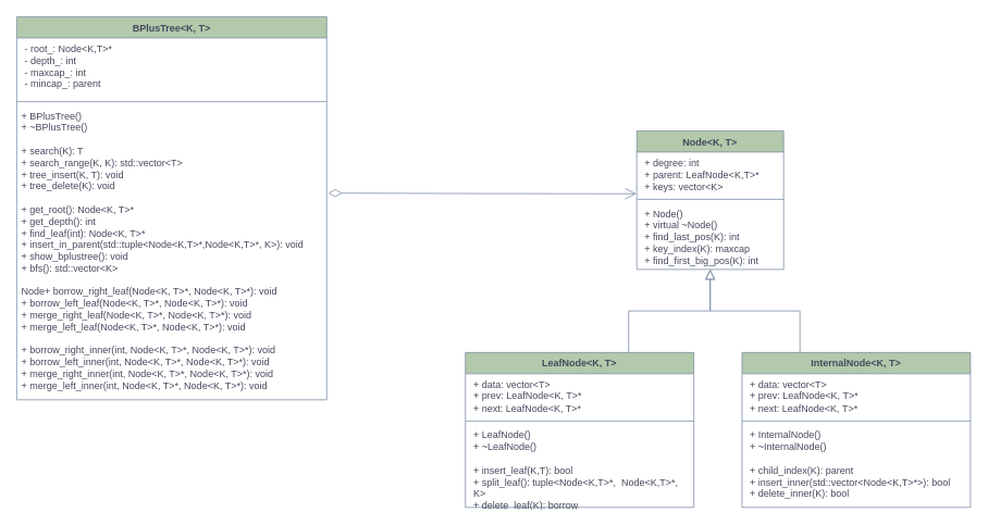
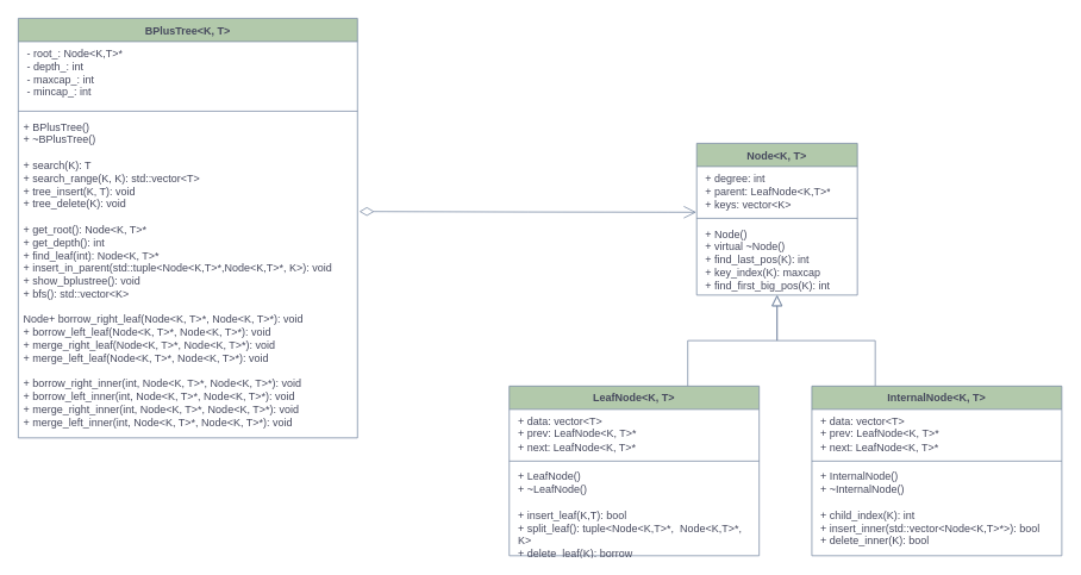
  <mxCell id="0" />
  <mxCell id="1" parent="0" />
  <mxCell id="2" value="" style="endArrow=block;endSize=10;endFill=0;shadow=0;strokeWidth=1;rounded=0;edgeStyle=elbowEdgeStyle;elbow=vertical;labelBackgroundColor=none;strokeColor=#788AA3;fontColor=default;" parent="1" edge="1"><mxGeometry width="160" relative="1" as="geometry"><mxPoint x="770" y="432" as="sourcePoint" /><mxPoint x="870" y="330" as="targetPoint" /></mxGeometry></mxCell>
  <mxCell id="3" value="" style="endArrow=block;endSize=10;endFill=0;shadow=0;strokeWidth=1;rounded=0;edgeStyle=elbowEdgeStyle;elbow=vertical;labelBackgroundColor=none;strokeColor=#788AA3;fontColor=default;" parent="1" edge="1"><mxGeometry width="160" relative="1" as="geometry"><mxPoint x="980" y="432" as="sourcePoint" /><mxPoint x="870" y="330" as="targetPoint" /></mxGeometry></mxCell>
  <mxCell id="4" value="&lt;b style=&quot;border-color: var(--border-color);&quot;&gt;Node&amp;lt;K, T&amp;gt;&lt;/b&gt;" style="swimlane;fontStyle=1;align=center;verticalAlign=top;childLayout=stackLayout;horizontal=1;startSize=26;horizontalStack=0;resizeParent=1;resizeParentMax=0;resizeLast=0;collapsible=1;marginBottom=0;whiteSpace=wrap;html=1;strokeColor=#788AA3;fontColor=#46495D;fillColor=#B2C9AB;" parent="1" vertex="1"><mxGeometry x="780" y="160" width="180" height="170" as="geometry" /></mxCell>
  <mxCell id="5" value="&lt;p style=&quot;border-color: var(--border-color); margin: 0px 0px 0px 4px;&quot;&gt;+ degree: int&lt;/p&gt;&lt;p style=&quot;border-color: var(--border-color); margin: 0px 0px 0px 4px;&quot;&gt;+ parent: LeafNode&amp;lt;K,T&amp;gt;*&lt;/p&gt;&lt;p style=&quot;border-color: var(--border-color); margin: 0px 0px 0px 4px;&quot;&gt;+ keys: vector&amp;lt;K&amp;gt;&lt;/p&gt;" style="text;strokeColor=none;fillColor=none;align=left;verticalAlign=top;spacingLeft=4;spacingRight=4;overflow=hidden;rotatable=0;points=[[0,0.5],[1,0.5]];portConstraint=eastwest;whiteSpace=wrap;html=1;fontColor=#46495D;" parent="4" vertex="1"><mxGeometry y="26" width="180" height="54" as="geometry" /></mxCell>
  <mxCell id="6" value="" style="line;strokeWidth=1;fillColor=none;align=left;verticalAlign=middle;spacingTop=-1;spacingLeft=3;spacingRight=3;rotatable=0;labelPosition=right;points=[];portConstraint=eastwest;strokeColor=inherit;fontColor=#46495D;" parent="4" vertex="1"><mxGeometry y="80" width="180" height="8" as="geometry" /></mxCell>
  <mxCell id="7" value="&lt;p style=&quot;border-color: var(--border-color); margin: 0px 0px 0px 4px;&quot;&gt;+ Node()&lt;/p&gt;&lt;p style=&quot;border-color: var(--border-color); margin: 0px 0px 0px 4px;&quot;&gt;+ virtual ~Node()&lt;/p&gt;&lt;p style=&quot;border-color: var(--border-color); margin: 0px 0px 0px 4px;&quot;&gt;+ find_last_pos(K): int&lt;/p&gt;&lt;p style=&quot;border-color: var(--border-color); margin: 0px 0px 0px 4px;&quot;&gt;+ key_index(K): maxcap&lt;/p&gt;&lt;p style=&quot;border-color: var(--border-color); margin: 0px 0px 0px 4px;&quot;&gt;+ find_first_big_pos(K): int&lt;/p&gt;" style="text;strokeColor=none;fillColor=none;align=left;verticalAlign=top;spacingLeft=4;spacingRight=4;overflow=hidden;rotatable=0;points=[[0,0.5],[1,0.5]];portConstraint=eastwest;whiteSpace=wrap;html=1;fontColor=#46495D;" parent="4" vertex="1"><mxGeometry y="88" width="180" height="82" as="geometry" /></mxCell>
  <mxCell id="8" value="&lt;b style=&quot;border-color: var(--border-color);&quot;&gt;LeafNode&amp;lt;K, T&amp;gt;&lt;/b&gt;" style="swimlane;fontStyle=1;align=center;verticalAlign=top;childLayout=stackLayout;horizontal=1;startSize=26;horizontalStack=0;resizeParent=1;resizeParentMax=0;resizeLast=0;collapsible=1;marginBottom=0;whiteSpace=wrap;html=1;strokeColor=#788AA3;fontColor=#46495D;fillColor=#B2C9AB;" parent="1" vertex="1"><mxGeometry x="570" y="432" width="280" height="190" as="geometry" /></mxCell>
  <mxCell id="9" value="&lt;p style=&quot;border-color: var(--border-color); margin: 0px 0px 0px 4px;&quot;&gt;+ data: vector&amp;lt;T&amp;gt;&lt;/p&gt;&lt;p style=&quot;border-color: var(--border-color); margin: 0px 0px 0px 4px;&quot;&gt;+ prev: LeafNode&amp;lt;K, T&amp;gt;*&lt;/p&gt;&lt;p style=&quot;border-color: var(--border-color); margin: 0px 0px 0px 4px;&quot;&gt;+ next: LeafNode&amp;lt;K, T&amp;gt;*&lt;/p&gt;" style="text;strokeColor=none;fillColor=none;align=left;verticalAlign=top;spacingLeft=4;spacingRight=4;overflow=hidden;rotatable=0;points=[[0,0.5],[1,0.5]];portConstraint=eastwest;whiteSpace=wrap;html=1;fontColor=#46495D;" parent="8" vertex="1"><mxGeometry y="26" width="280" height="54" as="geometry" /></mxCell>
  <mxCell id="10" value="" style="line;strokeWidth=1;fillColor=none;align=left;verticalAlign=middle;spacingTop=-1;spacingLeft=3;spacingRight=3;rotatable=0;labelPosition=right;points=[];portConstraint=eastwest;strokeColor=inherit;fontColor=#46495D;" parent="8" vertex="1"><mxGeometry y="80" width="280" height="8" as="geometry" /></mxCell>
  <mxCell id="11" value="&lt;p style=&quot;border-color: var(--border-color); margin: 0px 0px 0px 4px;&quot;&gt;+ LeafNode()&lt;/p&gt;&lt;p style=&quot;border-color: var(--border-color); margin: 0px 0px 0px 4px;&quot;&gt;+ ~LeafNode()&lt;/p&gt;&lt;p style=&quot;border-color: var(--border-color); margin: 0px 0px 0px 4px;&quot;&gt;&lt;br&gt;&lt;/p&gt;&lt;p style=&quot;border-color: var(--border-color); margin: 0px 0px 0px 4px;&quot;&gt;+ insert_leaf(K,T): bool&lt;/p&gt;&lt;p style=&quot;border-color: var(--border-color); margin: 0px 0px 0px 4px;&quot;&gt;+ split_leaf(): tuple&amp;lt;Node&amp;lt;K,T&amp;gt;*,&amp;nbsp; Node&amp;lt;K,T&amp;gt;*, K&amp;gt;&lt;/p&gt;&lt;p style=&quot;border-color: var(--border-color); margin: 0px 0px 0px 4px;&quot;&gt;+ delete_leaf(K): borrow&lt;/p&gt;" style="text;strokeColor=none;fillColor=none;align=left;verticalAlign=top;spacingLeft=4;spacingRight=4;overflow=hidden;rotatable=0;points=[[0,0.5],[1,0.5]];portConstraint=eastwest;whiteSpace=wrap;html=1;fontColor=#46495D;" parent="8" vertex="1"><mxGeometry y="88" width="280" height="102" as="geometry" /></mxCell>
  <mxCell id="12" value="&lt;b style=&quot;border-color: var(--border-color);&quot;&gt;&lt;b style=&quot;border-color: var(--border-color);&quot;&gt;InternalNode&lt;/b&gt;&amp;lt;K, T&amp;gt;&lt;/b&gt;" style="swimlane;fontStyle=1;align=center;verticalAlign=top;childLayout=stackLayout;horizontal=1;startSize=26;horizontalStack=0;resizeParent=1;resizeParentMax=0;resizeLast=0;collapsible=1;marginBottom=0;whiteSpace=wrap;html=1;strokeColor=#788AA3;fontColor=#46495D;fillColor=#B2C9AB;" parent="1" vertex="1"><mxGeometry x="909" y="432" width="280" height="190" as="geometry" /></mxCell>
  <mxCell id="13" value="&lt;p style=&quot;border-color: var(--border-color); margin: 0px 0px 0px 4px;&quot;&gt;+ data: vector&amp;lt;T&amp;gt;&lt;/p&gt;&lt;p style=&quot;border-color: var(--border-color); margin: 0px 0px 0px 4px;&quot;&gt;+ prev: LeafNode&amp;lt;K, T&amp;gt;*&lt;/p&gt;&lt;p style=&quot;border-color: var(--border-color); margin: 0px 0px 0px 4px;&quot;&gt;+ next: LeafNode&amp;lt;K, T&amp;gt;*&lt;/p&gt;" style="text;strokeColor=none;fillColor=none;align=left;verticalAlign=top;spacingLeft=4;spacingRight=4;overflow=hidden;rotatable=0;points=[[0,0.5],[1,0.5]];portConstraint=eastwest;whiteSpace=wrap;html=1;fontColor=#46495D;" parent="12" vertex="1"><mxGeometry y="26" width="280" height="54" as="geometry" /></mxCell>
  <mxCell id="14" value="" style="line;strokeWidth=1;fillColor=none;align=left;verticalAlign=middle;spacingTop=-1;spacingLeft=3;spacingRight=3;rotatable=0;labelPosition=right;points=[];portConstraint=eastwest;strokeColor=inherit;fontColor=#46495D;" parent="12" vertex="1"><mxGeometry y="80" width="280" height="8" as="geometry" /></mxCell>
- <mxCell id="15" value="&lt;p style=&quot;border-color: var(--border-color); margin: 0px 0px 0px 4px;&quot;&gt;+ InternalNode()&lt;/p&gt;&lt;p style=&quot;border-color: var(--border-color); margin: 0px 0px 0px 4px;&quot;&gt;+ ~InternalNode()&lt;/p&gt;&lt;p style=&quot;border-color: var(--border-color); margin: 0px 0px 0px 4px;&quot;&gt;&lt;br&gt;&lt;/p&gt;&lt;p style=&quot;border-color: var(--border-color); margin: 0px 0px 0px 4px;&quot;&gt;+ child_index(K): parent&lt;/p&gt;&lt;p style=&quot;border-color: var(--border-color); margin: 0px 0px 0px 4px;&quot;&gt;+ insert_inner(std::vector&amp;lt;Node&amp;lt;K,T&amp;gt;*&amp;gt;): bool&lt;/p&gt;&lt;p style=&quot;border-color: var(--border-color); margin: 0px 0px 0px 4px;&quot;&gt;+ delete_inner(K): bool&lt;/p&gt;" style="text;strokeColor=none;fillColor=none;align=left;verticalAlign=top;spacingLeft=4;spacingRight=4;overflow=hidden;rotatable=0;points=[[0,0.5],[1,0.5]];portConstraint=eastwest;whiteSpace=wrap;html=1;fontColor=#46495D;" parent="12" vertex="1"><mxGeometry y="88" width="280" height="102" as="geometry" /></mxCell>
+ <mxCell id="15" value="&lt;p style=&quot;border-color: var(--border-color); margin: 0px 0px 0px 4px;&quot;&gt;+ InternalNode()&lt;/p&gt;&lt;p style=&quot;border-color: var(--border-color); margin: 0px 0px 0px 4px;&quot;&gt;+ ~InternalNode()&lt;/p&gt;&lt;p style=&quot;border-color: var(--border-color); margin: 0px 0px 0px 4px;&quot;&gt;&lt;br&gt;&lt;/p&gt;&lt;p style=&quot;border-color: var(--border-color); margin: 0px 0px 0px 4px;&quot;&gt;+ child_index(K): int&lt;/p&gt;&lt;p style=&quot;border-color: var(--border-color); margin: 0px 0px 0px 4px;&quot;&gt;+ insert_inner(std::vector&amp;lt;Node&amp;lt;K,T&amp;gt;*&amp;gt;): bool&lt;/p&gt;&lt;p style=&quot;border-color: var(--border-color); margin: 0px 0px 0px 4px;&quot;&gt;+ delete_inner(K): bool&lt;/p&gt;" style="text;strokeColor=none;fillColor=none;align=left;verticalAlign=top;spacingLeft=4;spacingRight=4;overflow=hidden;rotatable=0;points=[[0,0.5],[1,0.5]];portConstraint=eastwest;whiteSpace=wrap;html=1;fontColor=#46495D;" parent="12" vertex="1"><mxGeometry y="88" width="280" height="102" as="geometry" /></mxCell>
  <mxCell id="16" value="BPlusTree&amp;lt;K, T&amp;gt;" style="swimlane;fontStyle=1;align=center;verticalAlign=top;childLayout=stackLayout;horizontal=1;startSize=26;horizontalStack=0;resizeParent=1;resizeParentMax=0;resizeLast=0;collapsible=1;marginBottom=0;whiteSpace=wrap;html=1;strokeColor=#788AA3;fontColor=#46495D;fillColor=#B2C9AB;" parent="1" vertex="1"><mxGeometry x="20" y="20" width="380" height="470" as="geometry" /></mxCell>
- <mxCell id="17" value="&lt;p style=&quot;border-color: var(--border-color); margin: 0px 0px 0px 4px;&quot;&gt;&lt;span style=&quot;background-color: initial;&quot;&gt;- root_: Node&amp;lt;K,T&amp;gt;*&lt;/span&gt;&lt;br&gt;&lt;/p&gt;&lt;p style=&quot;border-color: var(--border-color); margin: 0px 0px 0px 4px;&quot;&gt;- depth_: int&lt;/p&gt;&lt;p style=&quot;border-color: var(--border-color); margin: 0px 0px 0px 4px;&quot;&gt;- maxcap_: int&lt;/p&gt;&lt;p style=&quot;border-color: var(--border-color); margin: 0px 0px 0px 4px;&quot;&gt;- mincap_: parent&lt;/p&gt;&lt;p style=&quot;border-color: var(--border-color); margin: 0px 0px 0px 4px;&quot;&gt;&lt;br&gt;&lt;/p&gt;" style="text;strokeColor=none;fillColor=none;align=left;verticalAlign=top;spacingLeft=4;spacingRight=4;overflow=hidden;rotatable=0;points=[[0,0.5],[1,0.5]];portConstraint=eastwest;whiteSpace=wrap;html=1;fontColor=#46495D;" parent="16" vertex="1"><mxGeometry y="26" width="380" height="74" as="geometry" /></mxCell>
+ <mxCell id="17" value="&lt;p style=&quot;border-color: var(--border-color); margin: 0px 0px 0px 4px;&quot;&gt;&lt;span style=&quot;background-color: initial;&quot;&gt;- root_: Node&amp;lt;K,T&amp;gt;*&lt;/span&gt;&lt;br&gt;&lt;/p&gt;&lt;p style=&quot;border-color: var(--border-color); margin: 0px 0px 0px 4px;&quot;&gt;- depth_: int&lt;/p&gt;&lt;p style=&quot;border-color: var(--border-color); margin: 0px 0px 0px 4px;&quot;&gt;- maxcap_: int&lt;/p&gt;&lt;p style=&quot;border-color: var(--border-color); margin: 0px 0px 0px 4px;&quot;&gt;- mincap_: int&lt;/p&gt;&lt;p style=&quot;border-color: var(--border-color); margin: 0px 0px 0px 4px;&quot;&gt;&lt;br&gt;&lt;/p&gt;" style="text;strokeColor=none;fillColor=none;align=left;verticalAlign=top;spacingLeft=4;spacingRight=4;overflow=hidden;rotatable=0;points=[[0,0.5],[1,0.5]];portConstraint=eastwest;whiteSpace=wrap;html=1;fontColor=#46495D;" parent="16" vertex="1"><mxGeometry y="26" width="380" height="74" as="geometry" /></mxCell>
  <mxCell id="18" value="" style="line;strokeWidth=1;fillColor=none;align=left;verticalAlign=middle;spacingTop=-1;spacingLeft=3;spacingRight=3;rotatable=0;labelPosition=right;points=[];portConstraint=eastwest;strokeColor=inherit;fontColor=#46495D;" parent="16" vertex="1"><mxGeometry y="100" width="380" height="8" as="geometry" /></mxCell>
  <mxCell id="19" value="+ BPlusTree()&lt;br&gt;+ ~BPlusTree()&lt;br&gt;&lt;br&gt;+ search(K): T&lt;br&gt;+ search_range(K, K): std::vector&amp;lt;T&amp;gt;&lt;br&gt;+ tree_insert(K, T): void&lt;br&gt;+ tree_delete(K): void&lt;br&gt;&lt;br&gt;+ get_root(): Node&amp;lt;K, T&amp;gt;*&lt;br style=&quot;border-color: var(--border-color);&quot;&gt;+ get_depth(): int&lt;br style=&quot;border-color: var(--border-color);&quot;&gt;+ find_leaf(int): Node&amp;lt;K, T&amp;gt;*&lt;br style=&quot;border-color: var(--border-color);&quot;&gt;+ insert_in_parent(std::tuple&amp;lt;Node&amp;lt;K,T&amp;gt;*,Node&amp;lt;K,T&amp;gt;*, K&amp;gt;): void&lt;br style=&quot;border-color: var(--border-color);&quot;&gt;+ show_bplustree(): void&lt;br&gt;+ bfs(): std::vector&amp;lt;K&amp;gt;&lt;br style=&quot;border-color: var(--border-color);&quot;&gt;&lt;br style=&quot;border-color: var(--border-color);&quot;&gt;Node+ borrow_right_leaf(Node&amp;lt;K, T&amp;gt;*, Node&amp;lt;K, T&amp;gt;*): void&lt;br style=&quot;border-color: var(--border-color);&quot;&gt;+ borrow_left_leaf(Node&amp;lt;K, T&amp;gt;*, Node&amp;lt;K, T&amp;gt;*): void&lt;br style=&quot;border-color: var(--border-color);&quot;&gt;+ merge_right_leaf(Node&amp;lt;K, T&amp;gt;*, Node&amp;lt;K, T&amp;gt;*): void&lt;br style=&quot;border-color: var(--border-color);&quot;&gt;+ merge_left_leaf(Node&amp;lt;K, T&amp;gt;*, Node&amp;lt;K, T&amp;gt;*): void&lt;br style=&quot;border-color: var(--border-color);&quot;&gt;&lt;br style=&quot;border-color: var(--border-color);&quot;&gt;+ borrow_right_inner(int, Node&amp;lt;K, T&amp;gt;*, Node&amp;lt;K, T&amp;gt;*): void&lt;br style=&quot;border-color: var(--border-color);&quot;&gt;+ borrow_left_inner(int, Node&amp;lt;K, T&amp;gt;*, Node&amp;lt;K, T&amp;gt;*): void&lt;br style=&quot;border-color: var(--border-color);&quot;&gt;+ merge_right_inner(int, Node&amp;lt;K, T&amp;gt;*, Node&amp;lt;K, T&amp;gt;*): void&lt;br style=&quot;border-color: var(--border-color);&quot;&gt;+ merge_left_inner(int, Node&amp;lt;K, T&amp;gt;*, Node&amp;lt;K, T&amp;gt;*): void" style="text;strokeColor=none;fillColor=none;align=left;verticalAlign=top;spacingLeft=4;spacingRight=4;overflow=hidden;rotatable=0;points=[[0,0.5],[1,0.5]];portConstraint=eastwest;whiteSpace=wrap;html=1;fontColor=#46495D;" parent="16" vertex="1"><mxGeometry y="108" width="380" height="362" as="geometry" /></mxCell>
  <mxCell id="20" value="" style="endArrow=open;html=1;endSize=12;startArrow=diamondThin;startSize=14;startFill=0;edgeStyle=orthogonalEdgeStyle;align=left;verticalAlign=bottom;rounded=0;strokeColor=#788AA3;fontColor=#46495D;fillColor=#B2C9AB;exitX=1.011;exitY=-0.007;exitDx=0;exitDy=0;exitPerimeter=0;entryX=-0.002;entryY=0.948;entryDx=0;entryDy=0;entryPerimeter=0;" parent="1" target="5" edge="1"><mxGeometry x="-1" y="3" relative="1" as="geometry"><mxPoint x="401.98" y="236.376" as="sourcePoint" /><mxPoint x="510" y="220" as="targetPoint" /></mxGeometry></mxCell>
